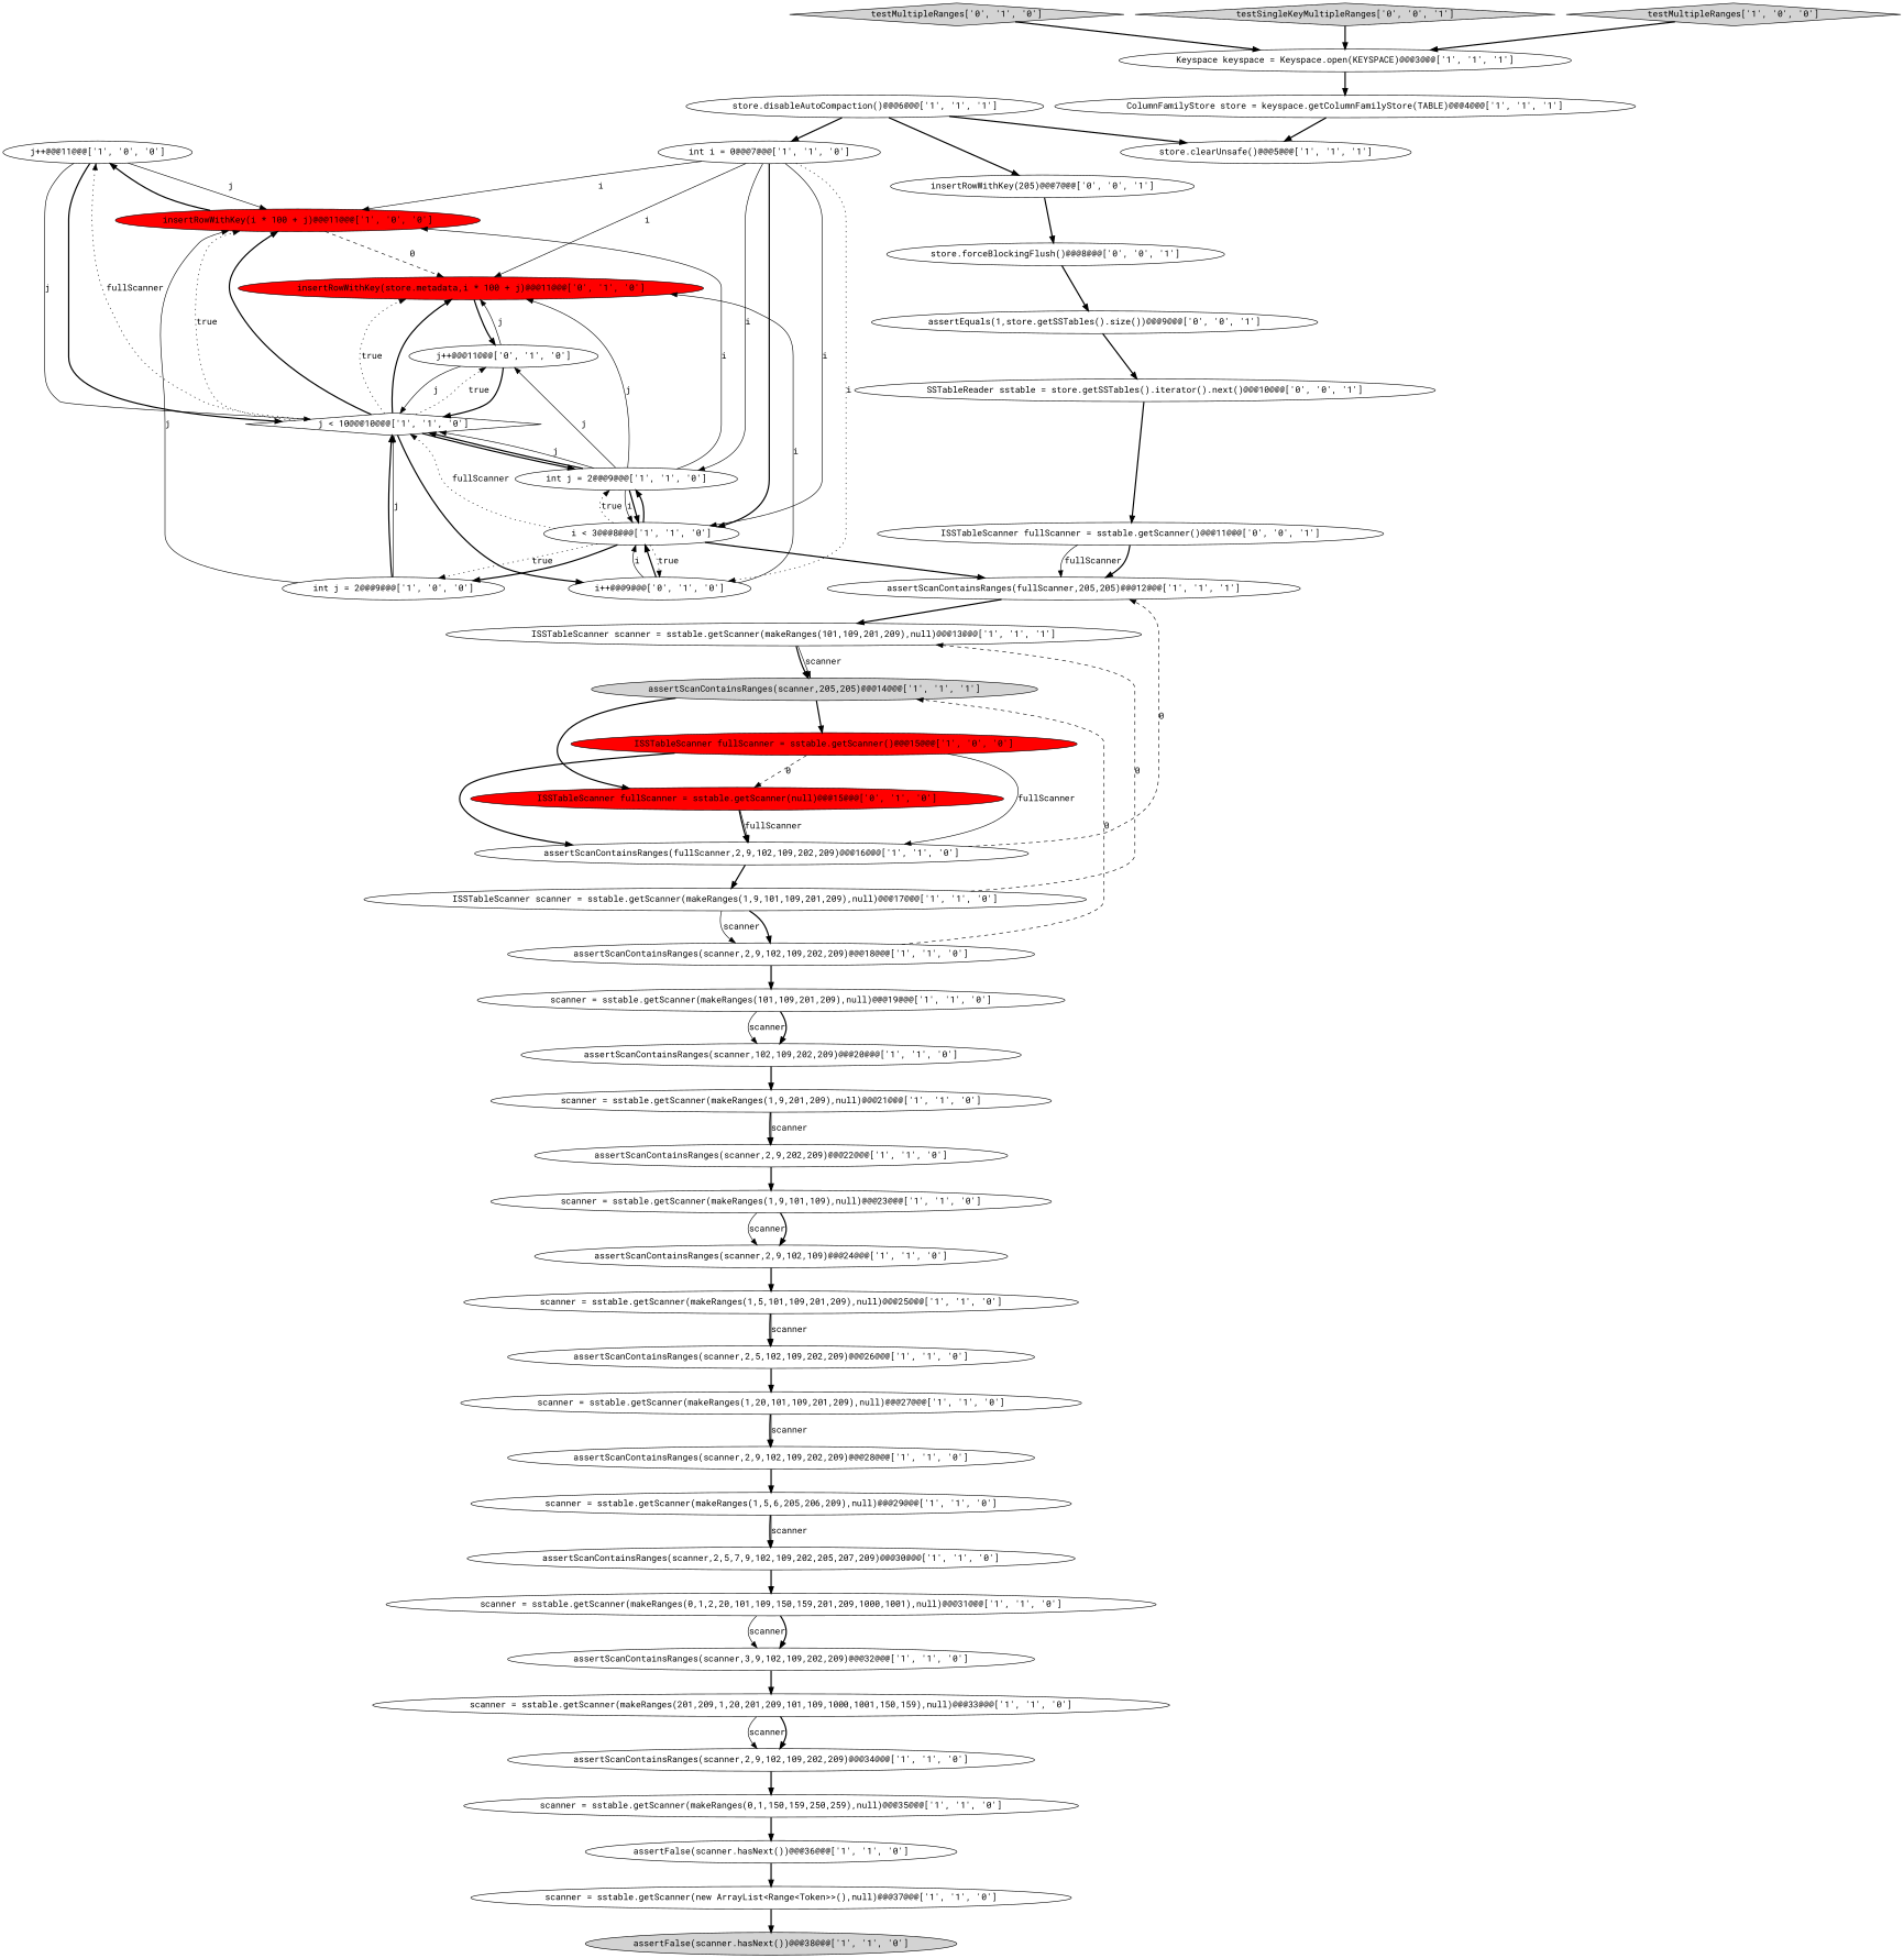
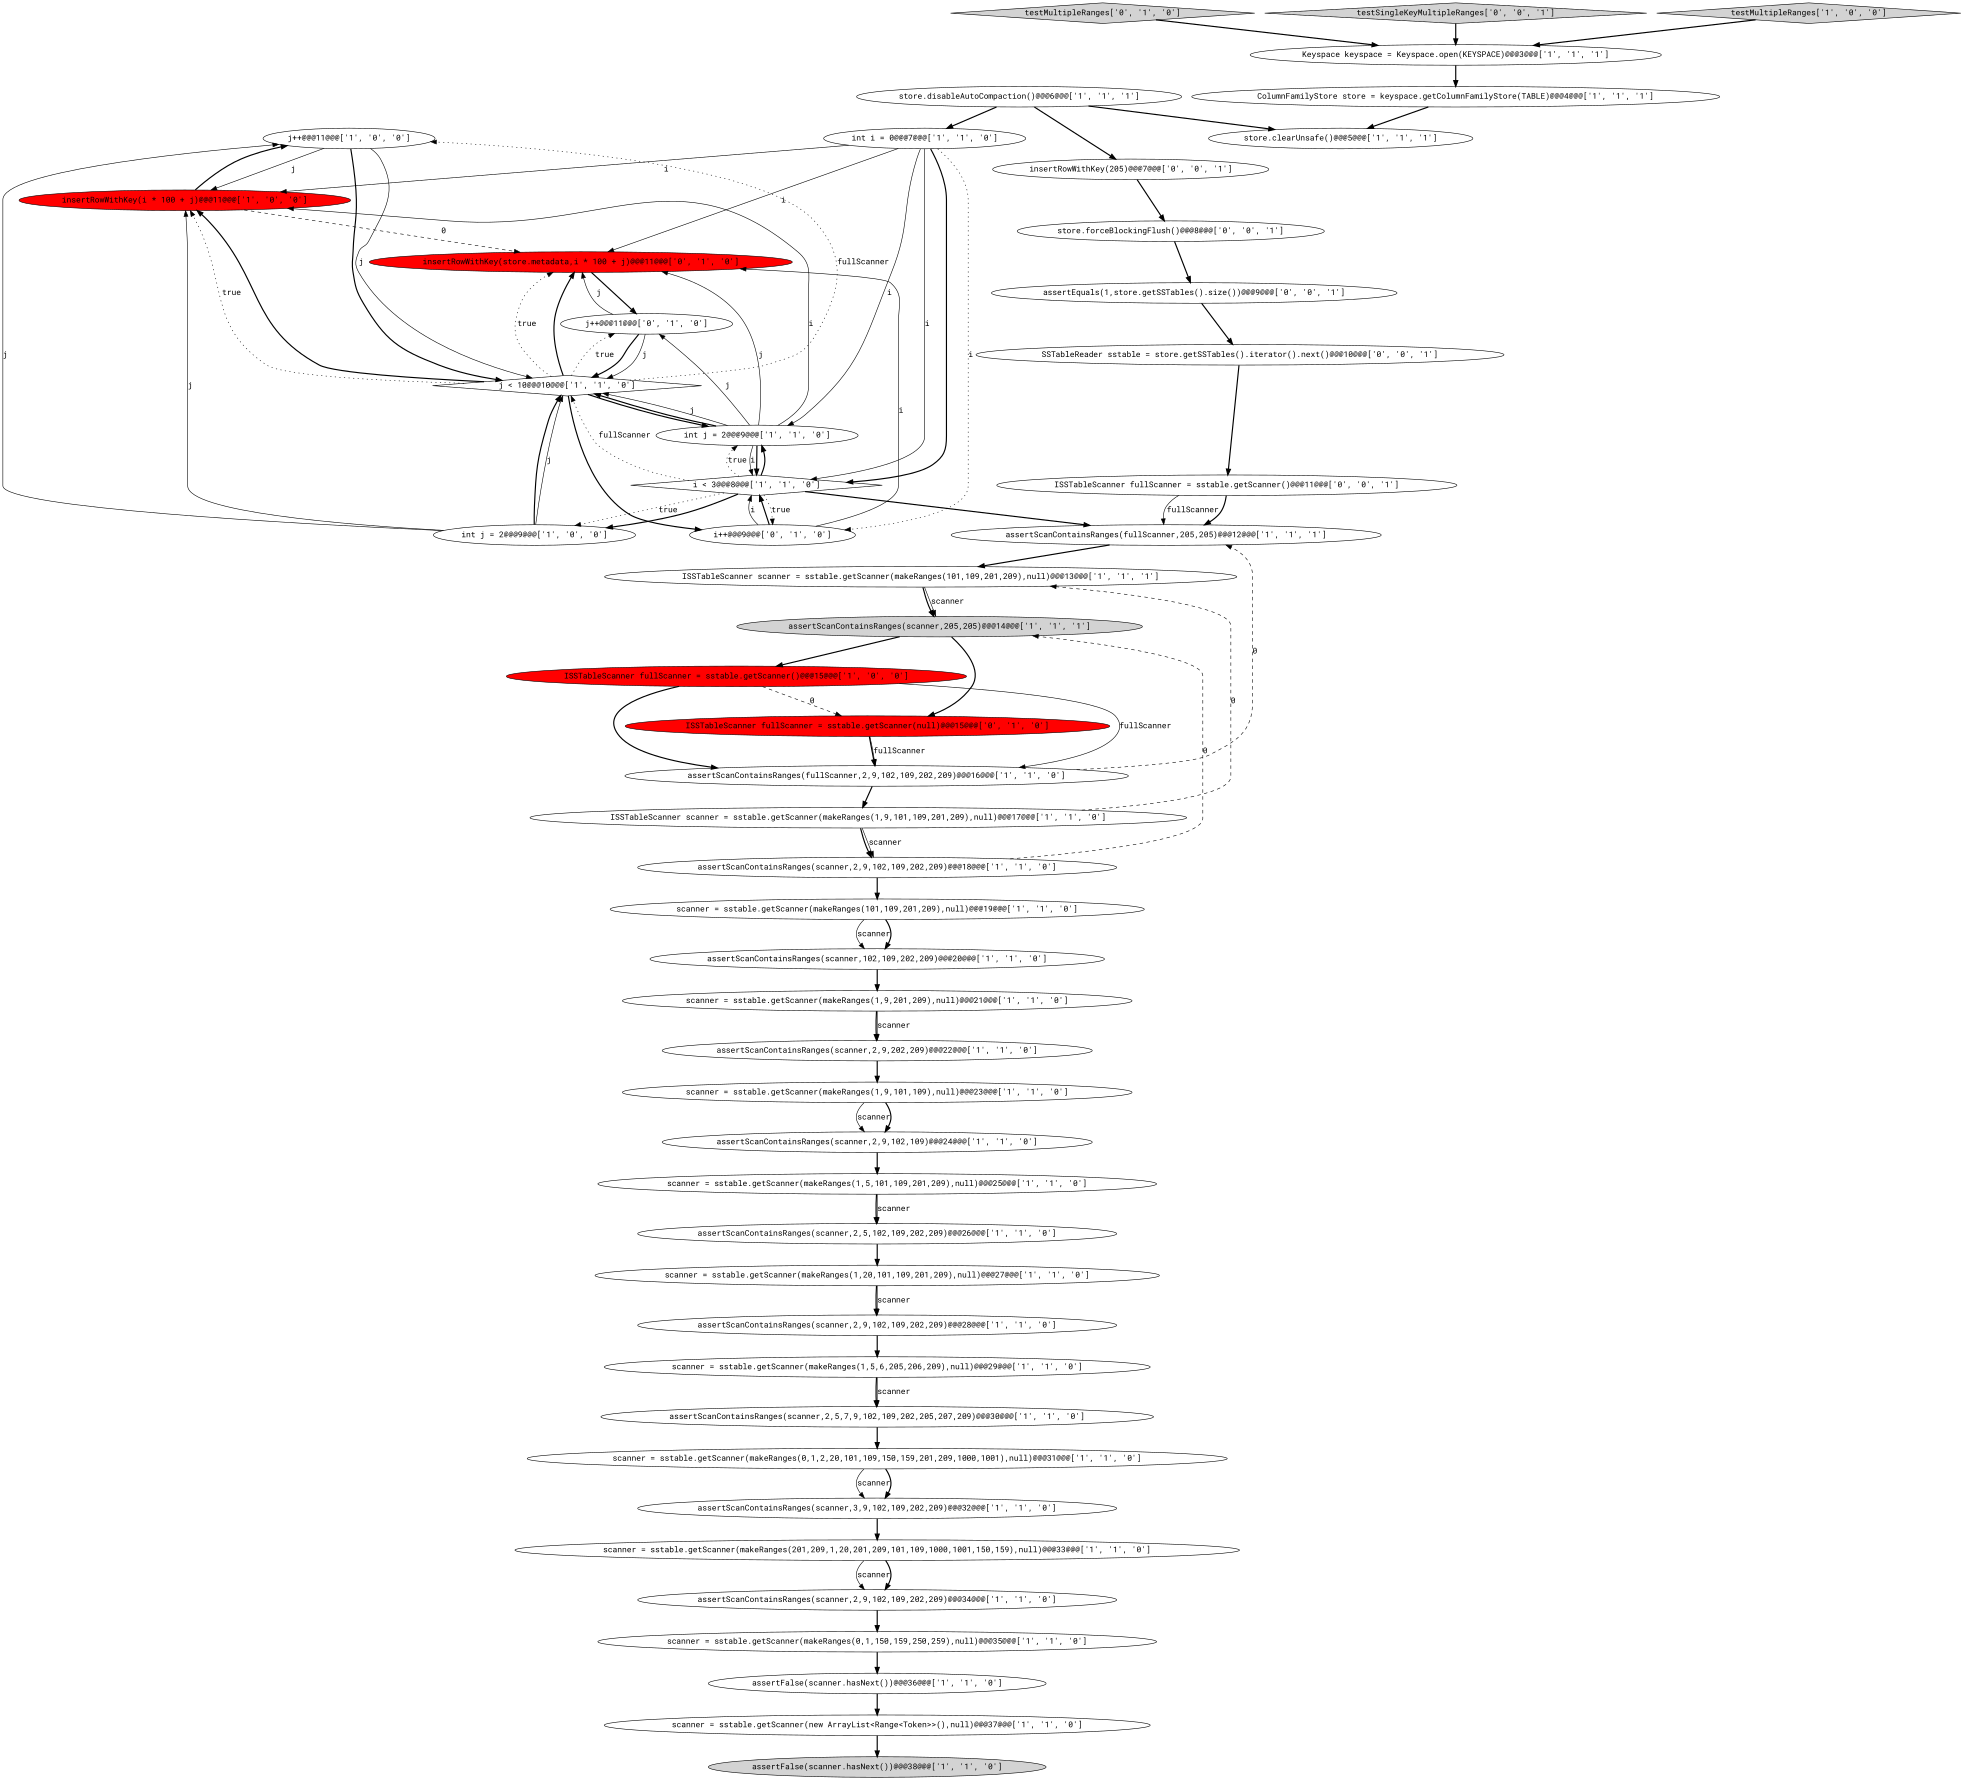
  digraph {
    fontname="Roboto Mono"
    node [fillcolor=white fontname="Roboto Mono" shape=ellipse style=filled]
    edge [fontname="Roboto Mono" style=bold]
    n1 [label="j++@@@11@@@['1', '0', '0']"]
    n2 [fillcolor=red label="insertRowWithKey(i * 100 + j)@@@11@@@['1', '0', '0']"]
    n3 [label="j < 10@@@10@@@['1', '1', '0']" shape=diamond]
    n4 [fillcolor=red label="insertRowWithKey(store.metadata,i * 100 + j)@@@11@@@['0', '1', '0']"]
    n5 [label="j++@@@11@@@['0', '1', '0']"]
    n6 [label="i++@@@9@@@['0', '1', '0']"]
    n7 [label="int j = 2@@@9@@@['1', '1', '0']"]
    n8 [label="assertScanContainsRanges(scanner,2,9,102,109,202,209)@@@18@@@['1', '1', '0']"]
    n9 [label="scanner = sstable.getScanner(makeRanges(101,109,201,209),null)@@@19@@@['1', '1', '0']"]
    n10 [fillcolor=lightgray label="assertScanContainsRanges(scanner,205,205)@@@14@@@['1', '1', '1']"]
    n11 [label="assertScanContainsRanges(scanner,102,109,202,209)@@@20@@@['1', '1', '0']"]
    n12 [fillcolor=red label="ISSTableScanner fullScanner = sstable.getScanner(null)@@@15@@@['0', '1', '0']"]
    n13 [fillcolor=red label="ISSTableScanner fullScanner = sstable.getScanner()@@@15@@@['1', '0', '0']"]
    n14 [fillcolor=lightgray label="assertFalse(scanner.hasNext())@@@38@@@['1', '1', '0']"]
    n15 [label="scanner = sstable.getScanner(makeRanges(0,1,2,20,101,109,150,159,201,209,1000,1001),null)@@@31@@@['1', '1', '0']"]
    n16 [label="assertScanContainsRanges(scanner,3,9,102,109,202,209)@@@32@@@['1', '1', '0']"]
    n17 [label="scanner = sstable.getScanner(makeRanges(201,209,1,20,201,209,101,109,1000,1001,150,159),null)@@@33@@@['1', '1', '0']"]
    n18 [label="scanner = sstable.getScanner(makeRanges(1,9,101,109),null)@@@23@@@['1', '1', '0']"]
    n19 [label="assertScanContainsRanges(scanner,2,9,102,109)@@@24@@@['1', '1', '0']"]
    n20 [label="scanner = sstable.getScanner(makeRanges(1,5,101,109,201,209),null)@@@25@@@['1', '1', '0']"]
    n21 [label="int j = 2@@@9@@@['1', '0', '0']"]
    n22 [label="ISSTableScanner scanner = sstable.getScanner(makeRanges(1,9,101,109,201,209),null)@@@17@@@['1', '1', '0']"]
    n23 [label="ISSTableScanner scanner = sstable.getScanner(makeRanges(101,109,201,209),null)@@@13@@@['1', '1', '1']"]
    n24 [label="assertScanContainsRanges(scanner,2,9,102,109,202,209)@@@34@@@['1', '1', '0']"]
    n25 [label="int i = 0@@@7@@@['1', '1', '0']"]
-   n26 [label="i < 3@@@8@@@['1', '1', '0']"]
+   n26 [label="i < 3@@@8@@@['1', '1', '0']" shape=diamond]
    n27 [label="assertScanContainsRanges(fullScanner,205,205)@@@12@@@['1', '1', '1']"]
    n28 [label="insertRowWithKey(205)@@@7@@@['0', '0', '1']"]
    n29 [label="store.forceBlockingFlush()@@@8@@@['0', '0', '1']"]
    n30 [label="assertEquals(1,store.getSSTables().size())@@@9@@@['0', '0', '1']"]
    n31 [label="assertScanContainsRanges(fullScanner,2,9,102,109,202,209)@@@16@@@['1', '1', '0']"]
    n32 [label="scanner = sstable.getScanner(makeRanges(1,9,201,209),null)@@@21@@@['1', '1', '0']"]
    n33 [label="scanner = sstable.getScanner(makeRanges(0,1,150,159,250,259),null)@@@35@@@['1', '1', '0']"]
    n34 [label="assertFalse(scanner.hasNext())@@@36@@@['1', '1', '0']"]
    n35 [label="scanner = sstable.getScanner(new ArrayList<Range<Token>>(),null)@@@37@@@['1', '1', '0']"]
    n36 [fillcolor=lightgray label="testMultipleRanges['0', '1', '0']" shape=diamond]
    n37 [label="Keyspace keyspace = Keyspace.open(KEYSPACE)@@@3@@@['1', '1', '1']"]
    n38 [label="ColumnFamilyStore store = keyspace.getColumnFamilyStore(TABLE)@@@4@@@['1', '1', '1']"]
    n39 [label="SSTableReader sstable = store.getSSTables().iterator().next()@@@10@@@['0', '0', '1']"]
    n40 [label="ISSTableScanner fullScanner = sstable.getScanner()@@@11@@@['0', '0', '1']"]
    n41 [fillcolor=lightgray label="testSingleKeyMultipleRanges['0', '0', '1']" shape=diamond]
    n42 [label="assertScanContainsRanges(scanner,2,9,202,209)@@@22@@@['1', '1', '0']"]
    n43 [label="scanner = sstable.getScanner(makeRanges(1,5,6,205,206,209),null)@@@29@@@['1', '1', '0']"]
    n44 [label="assertScanContainsRanges(scanner,2,5,7,9,102,109,202,205,207,209)@@@30@@@['1', '1', '0']"]
    n45 [label="assertScanContainsRanges(scanner,2,5,102,109,202,209)@@@26@@@['1', '1', '0']"]
    n46 [label="scanner = sstable.getScanner(makeRanges(1,20,101,109,201,209),null)@@@27@@@['1', '1', '0']"]
    n47 [label="assertScanContainsRanges(scanner,2,9,102,109,202,209)@@@28@@@['1', '1', '0']"]
    n48 [label="store.disableAutoCompaction()@@@6@@@['1', '1', '1']"]
    n49 [label="store.clearUnsafe()@@@5@@@['1', '1', '1']"]
    n50 [fillcolor=lightgray label="testMultipleRanges['1', '0', '0']" shape=diamond]
    n1 -> n2 [label=j style=solid]
    n1 -> n3 [label=j style=solid]
    n1 -> n3
    n2 -> n1
    n2 -> n4 [label=0 style=dashed]
    n3 -> n1 [label=fullScanner style=dotted]
    n3 -> n2 [label=true style=dotted]
    n3 -> n2
    n3 -> n4 [label=true style=dotted]
    n3 -> n4
    n3 -> n5 [label=true style=dotted]
    n3 -> n6
    n3 -> n7
    n4 -> n5
    n5 -> n3 [label=j style=solid]
    n5 -> n3
    n5 -> n4 [label=j style=solid]
    n6 -> n4 [label=i style=solid]
    n6 -> n26 [label=i style=solid]
    n6 -> n26
    n7 -> n2 [label=i style=solid]
    n7 -> n3 [label=j style=solid]
    n7 -> n3
    n7 -> n4 [label=j style=solid]
    n7 -> n5 [label=j style=solid]
    n7 -> n26 [label=i style=solid]
    n7 -> n26
    n8 -> n9
    n8 -> n10 [label=0 style=dashed]
    n9 -> n11 [label=scanner style=solid]
    n9 -> n11
    n10 -> n12
    n10 -> n13
    n11 -> n32
    n12 -> n31
    n12 -> n31 [label=fullScanner style=solid]
    n13 -> n12 [label=0 style=dashed]
    n13 -> n31
    n13 -> n31 [label=fullScanner style=solid]
    n15 -> n16 [label=scanner style=solid]
    n15 -> n16
    n16 -> n17
    n17 -> n24 [label=scanner style=solid]
    n17 -> n24
    n18 -> n19 [label=scanner style=solid]
    n18 -> n19
    n19 -> n20
    n20 -> n45
    n20 -> n45 [label=scanner style=solid]
+   n21 -> n1 [label=j style=solid]
    n21 -> n2 [label=j style=solid]
    n21 -> n3 [label=j style=solid]
    n21 -> n3
    n22 -> n8
    n22 -> n8 [label=scanner style=solid]
    n22 -> n23 [label=0 style=dashed]
    n23 -> n10
    n23 -> n10 [label=scanner style=solid]
    n24 -> n33
    n25 -> n2 [label=i style=solid]
    n25 -> n4 [label=i style=solid]
    n25 -> n6 [label=i style=dotted]
    n25 -> n7 [label=i style=solid]
    n25 -> n26
    n25 -> n26 [label=i style=solid]
    n26 -> n3 [label=fullScanner style=dotted]
    n26 -> n6 [label=true style=dotted]
    n26 -> n7
    n26 -> n7 [label=true style=dotted]
    n26 -> n21 [label=true style=dotted]
    n26 -> n21
    n26 -> n27
    n27 -> n23
    n28 -> n29
    n29 -> n30
    n30 -> n39
    n31 -> n22
    n31 -> n27 [label=0 style=dashed]
    n32 -> n42
    n32 -> n42 [label=scanner style=solid]
    n33 -> n34
    n34 -> n35
    n35 -> n14
    n36 -> n37
    n37 -> n38
    n38 -> n49
    n39 -> n40
    n40 -> n27 [label=fullScanner style=solid]
    n40 -> n27
    n41 -> n37
    n42 -> n18
    n43 -> n44
    n43 -> n44 [label=scanner style=solid]
    n44 -> n15
    n45 -> n46
    n46 -> n47
    n46 -> n47 [label=scanner style=solid]
    n47 -> n43
    n48 -> n25
    n48 -> n28
    n48 -> n49
    n50 -> n37
  }
